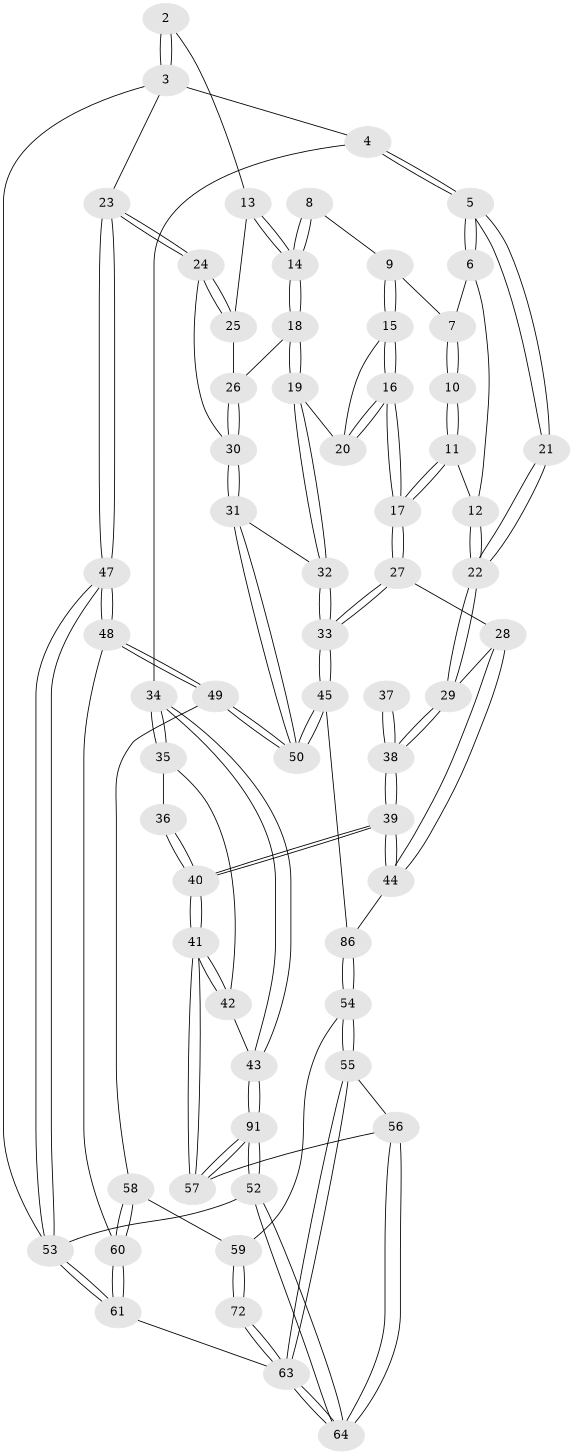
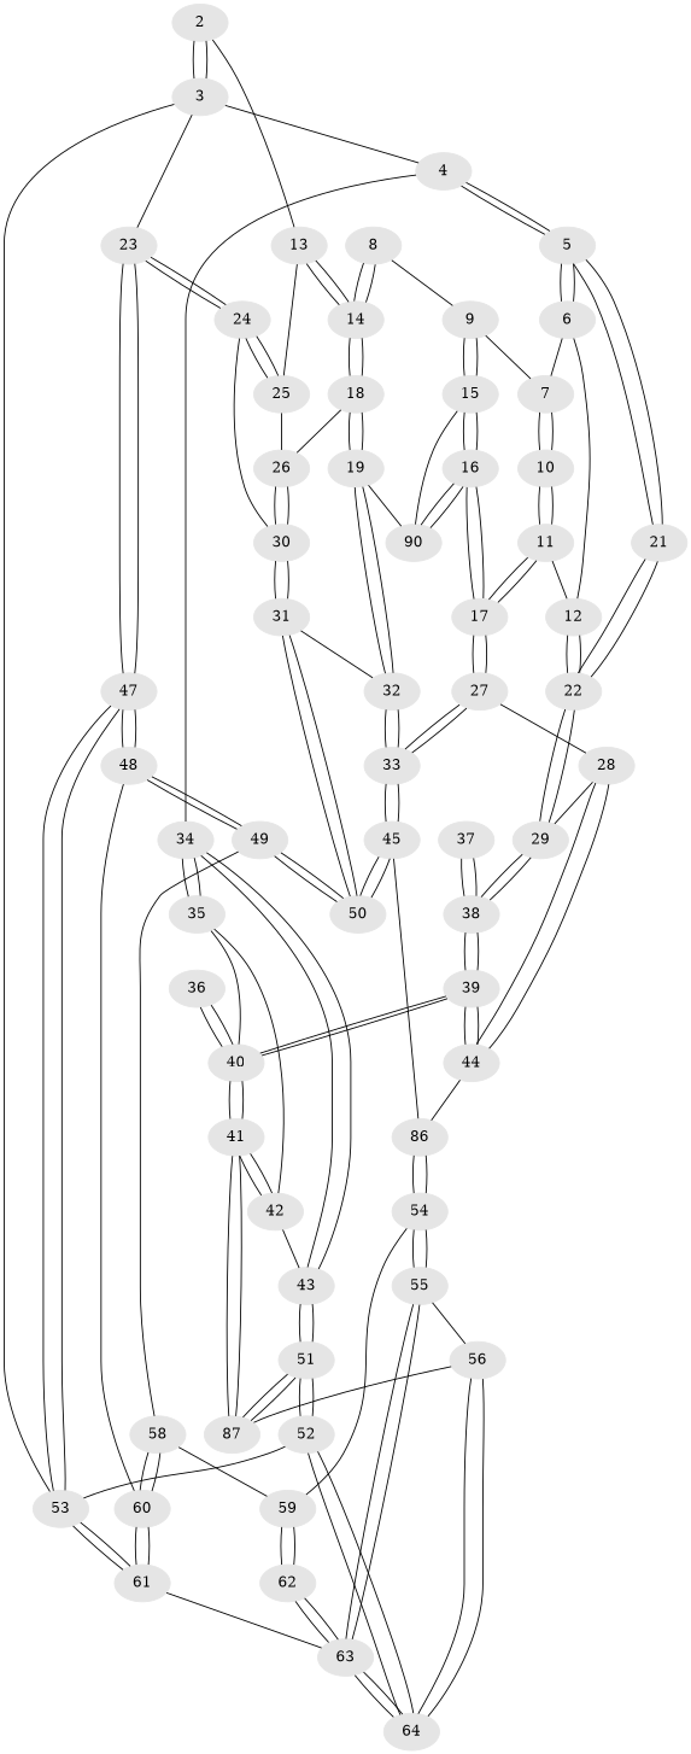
  graph {
    node [color=gray90 style=filled]
    2
    3
    13
    8
    9
    14
    4
    23
    53
    25
    5
    34
    24
    47
    61
    6
    21
    35
    43
    52
    64
    7
    12
    22
    10
    11
    15
    18
    16
-   20
+   20 [label=90]
    17
    27
    29
    26
    19
    28
    33
    32
    30
    38
    48
    31
    44
    45
    n45 [label=86]
    39
    50
    36
    42
-   51 [label=91]
+   51
    40
    37
    41
-   57
+   57 [label=87]
    54
    55
    59
    49
    60
    58
    63
    56
-   62 [label=72]
+   62
    2 -- 3
    2 -- 3
    2 -- 13
    3 -- 4
    3 -- 23
    3 -- 53
    13 -- 14
    13 -- 14
    13 -- 25
    8 -- 9
    8 -- 14
    8 -- 14
    9 -- 7
    9 -- 15
    9 -- 15
    14 -- 18
    14 -- 18
    4 -- 5
    4 -- 5
    4 -- 34
    23 -- 24
    23 -- 24
    23 -- 47
    23 -- 47
    53 -- 61
    53 -- 61
    25 -- 26
    5 -- 6
    5 -- 6
    5 -- 21
    5 -- 21
    34 -- 35
    34 -- 35
    34 -- 43
    34 -- 43
    24 -- 25
    24 -- 25
    24 -- 30
    47 -- 53
    47 -- 53
    47 -- 48
    47 -- 48
    61 -- 63
    6 -- 7
    6 -- 12
    21 -- 22
    21 -- 22
-   35 -- 36
+   35 -- 40
    35 -- 42
    43 -- 51
    43 -- 51
    52 -- 53
    52 -- 64
    52 -- 64
    7 -- 10
    7 -- 10
    12 -- 22
    12 -- 22
    22 -- 29
    22 -- 29
    10 -- 11
    10 -- 11
    11 -- 12
    11 -- 17
    11 -- 17
    15 -- 16
    15 -- 16
    15 -- 20
    18 -- 26
    18 -- 19
    18 -- 19
    16 -- 20
    16 -- 20
    16 -- 17
    16 -- 17
    17 -- 27
    17 -- 27
    27 -- 28
    27 -- 33
    27 -- 33
    29 -- 38
    29 -- 38
    26 -- 30
    26 -- 30
    19 -- 20
    19 -- 32
    19 -- 32
    28 -- 29
    28 -- 44
    28 -- 44
    33 -- 45
    33 -- 45
    32 -- 33
    32 -- 33
    30 -- 31
    30 -- 31
    38 -- 39
    38 -- 39
    48 -- 49
    48 -- 49
    48 -- 60
    31 -- 32
    31 -- 50
    31 -- 50
    44 -- n45
    45 -- n45
    45 -- 50
    45 -- 50
    n45 -- 54
    n45 -- 54
    39 -- 44
    39 -- 44
    39 -- 40
    39 -- 40
    36 -- 40
    36 -- 40
    42 -- 43
    51 -- 52
    51 -- 52
    51 -- 57
    51 -- 57
    40 -- 41
    40 -- 41
    37 -- 38
    37 -- 38
    41 -- 42
    41 -- 42
    41 -- 57
    41 -- 57
    54 -- 55
    54 -- 55
    54 -- 59
    55 -- 63
    55 -- 63
    55 -- 56
    59 -- 62
    59 -- 62
    49 -- 50
    49 -- 50
    49 -- 58
    60 -- 61
    60 -- 61
    58 -- 59
    58 -- 60
    58 -- 60
    63 -- 64
    63 -- 64
    56 -- 64
    56 -- 64
    56 -- 57
    62 -- 63
    62 -- 63
  }
